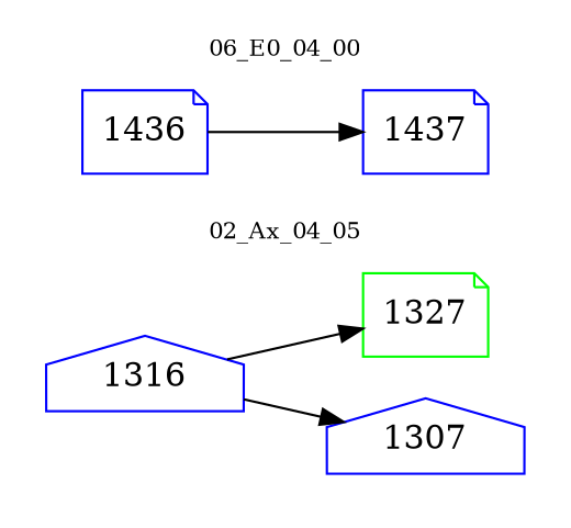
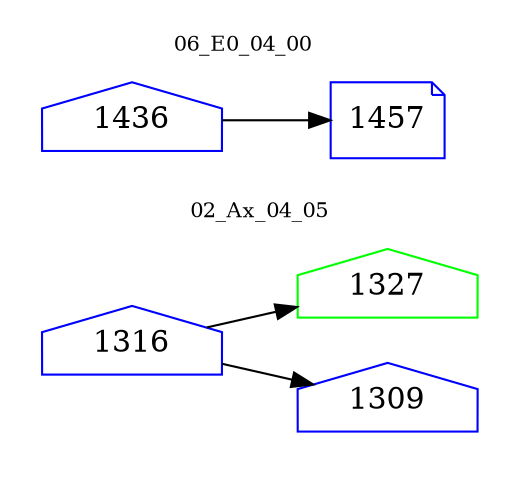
  digraph {
    rankdir=LR
    node [color=blue shape=house]
    edge [color=black]
    n1 [label=1316]
-   n2 [label=1307]
-   n3 [color=green label=1327 shape=note]
-   n4 [label=1436 shape=note]
-   n5 [label=1437 shape=note]
+   n2 [label=1309]
+   n3 [color=green label=1327]
+   n4 [label=1436]
+   n5 [label=1457 shape=note]
    subgraph cluster_1 {
      color=white
      fontsize=10
      label="02_Ax_04_05"
      n1
      n2
      n3
    }
    subgraph cluster_2 {
      color=white
      fontsize=10
      label="06_E0_04_00"
      n4
      n5
    }
    n1 -> n2
    n1 -> n3
    n4 -> n5
  }
